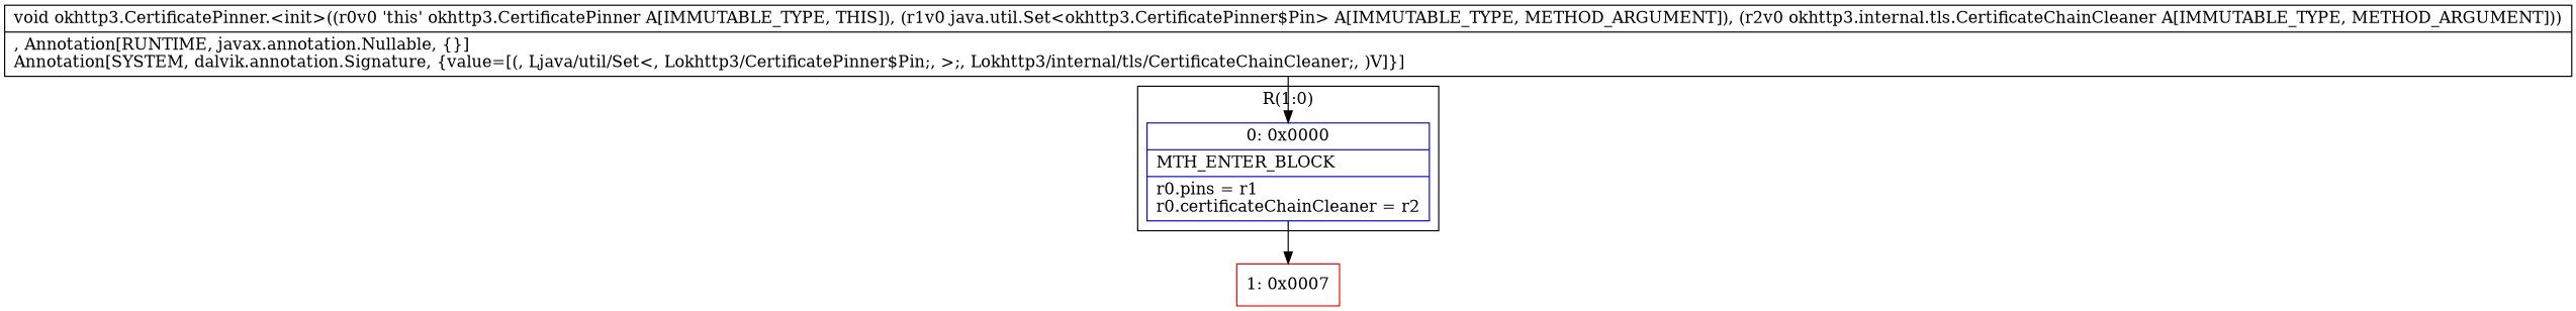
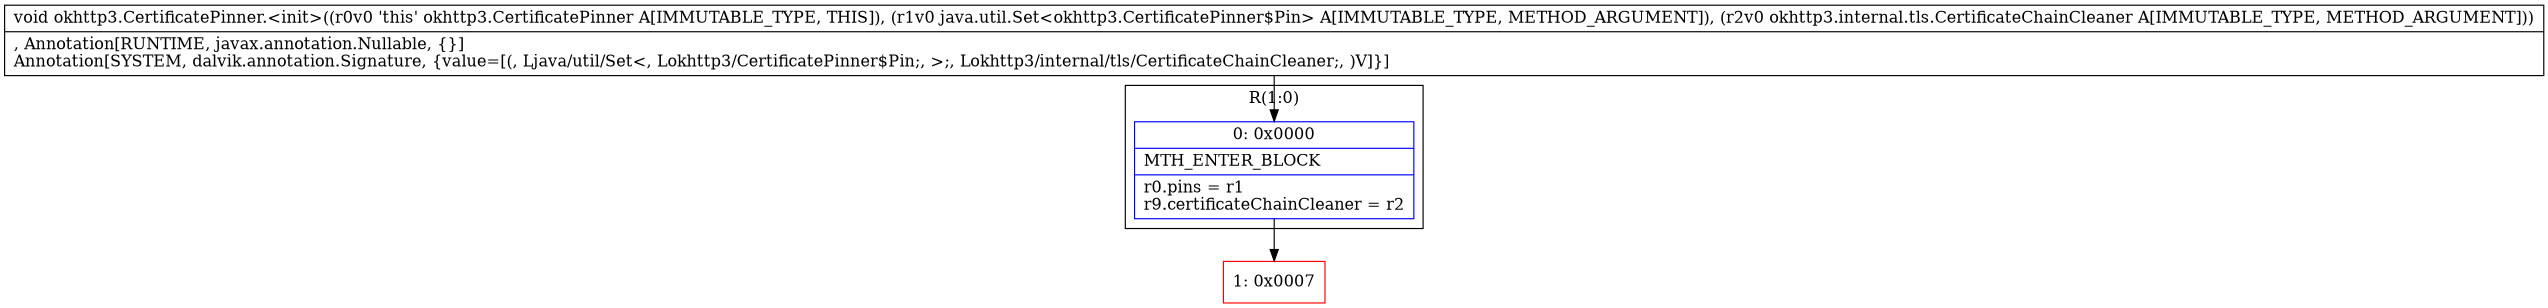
  digraph {
    node [shape=record]
-   n1 [color=blue label="{0\:\ 0x0000|MTH_ENTER_BLOCK\l|r0.pins = r1\lr0.certificateChainCleaner = r2\l}"]
+   n1 [color=blue label="{0\:\ 0x0000|MTH_ENTER_BLOCK\l|r0.pins = r1\lr9.certificateChainCleaner = r2\l}"]
    n2 [color=red label="{1\:\ 0x0007}"]
    n3 [label="{void okhttp3.CertificatePinner.\<init\>((r0v0 'this' okhttp3.CertificatePinner A[IMMUTABLE_TYPE, THIS]), (r1v0 java.util.Set\<okhttp3.CertificatePinner$Pin\> A[IMMUTABLE_TYPE, METHOD_ARGUMENT]), (r2v0 okhttp3.internal.tls.CertificateChainCleaner A[IMMUTABLE_TYPE, METHOD_ARGUMENT]))  | , Annotation[RUNTIME, javax.annotation.Nullable, \{\}]\lAnnotation[SYSTEM, dalvik.annotation.Signature, \{value=[(, Ljava\/util\/Set\<, Lokhttp3\/CertificatePinner$Pin;, \>;, Lokhttp3\/internal\/tls\/CertificateChainCleaner;, )V]\}]\l}"]
    subgraph cluster_1 {
      label="R(1:0)"
      n1
    }
    n1 -> n2
    n3 -> n1
  }
